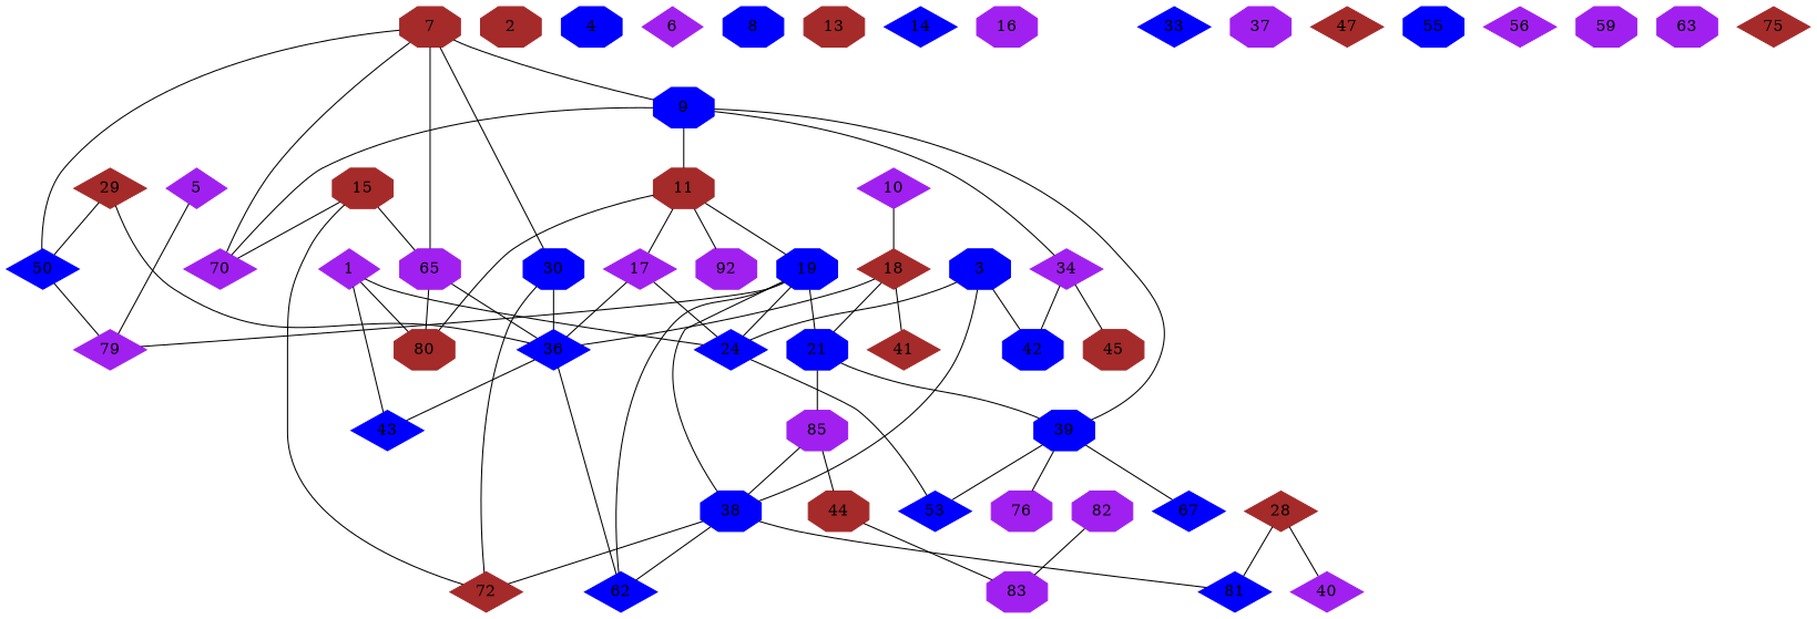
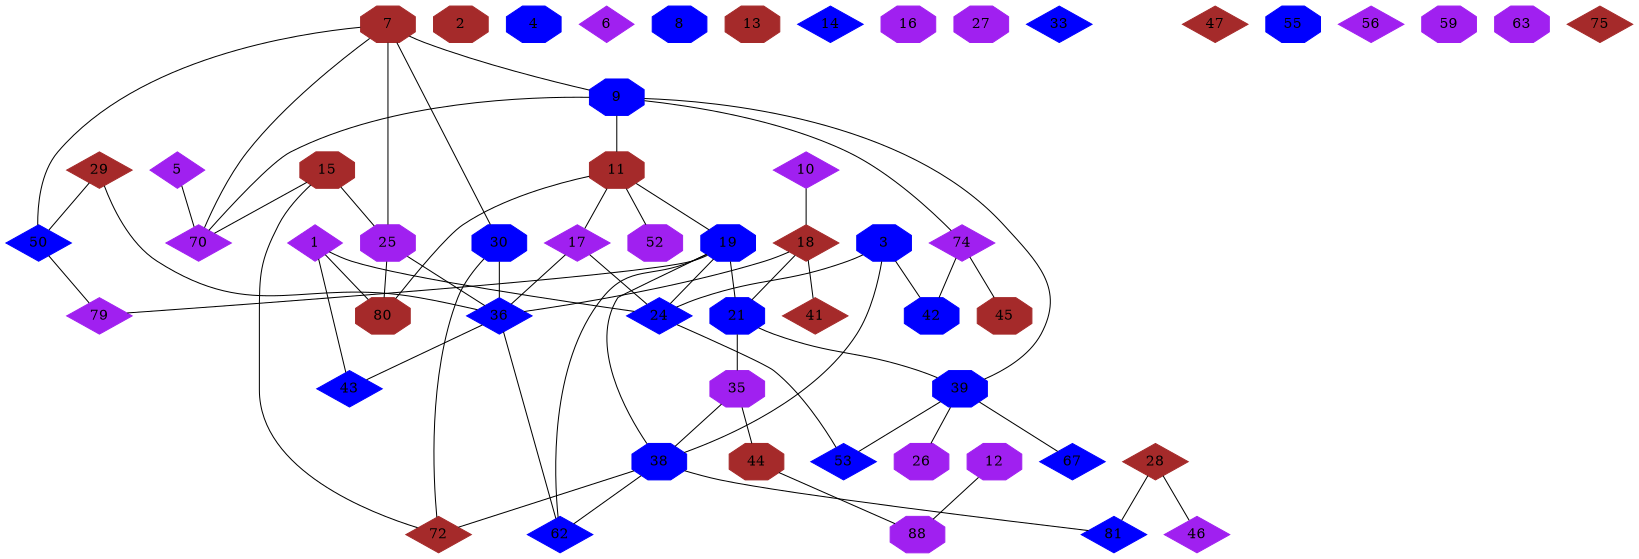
  graph {
    node [color=purple shape=octagon style=filled]
    1 [shape=diamond super="+22"]
    24 [color=blue shape=diamond super="+65"]
    43 [color=blue shape=diamond]
    80 [color=brown]
    10 [shape=diamond]
    18 [color=brown shape=diamond super="+57"]
    53 [color=blue shape=diamond]
    2 [color=brown super="+20"]
    3 [color=blue super="+49"]
    38 [color=blue super="+54"]
    42 [color=blue super="+66"]
    72 [color=brown shape=diamond]
    62 [color=blue shape=diamond]
    81 [color=blue shape=diamond super="+82"]
    4 [color=blue]
    5 [shape=diamond]
    n17 [label=70 shape=diamond]
    6 [shape=diamond]
    7 [color=brown super="+46"]
    9 [color=blue super="+32"]
-   25 [super="+58" label=65]
+   25 [super="+58"]
    30 [color=blue super="+64"]
    50 [color=blue shape=diamond super="+73"]
    11 [color=brown super="+74"]
-   34 [shape=diamond]
+   34 [shape=diamond label=74]
    39 [color=blue super="+68"]
    36 [color=blue shape=diamond super="+60"]
    79 [shape=diamond]
    8 [color=blue]
    17 [shape=diamond super="+23"]
    19 [color=blue super="+31"]
-   52 [label=92]
+   52
    45 [color=brown super="+70"]
    67 [color=blue shape=diamond]
-   76
+   76 [label=26]
    21 [color=blue super="+51"]
    41 [color=brown shape=diamond super="+69"]
-   12 [super="+48" label=82]
-   83
+   12 [super="+48"]
+   83 [label=88]
    13 [color=brown]
    14 [color=blue shape=diamond]
    15 [color=brown super="+26"]
    16
-   35 [super="+78" label=85]
+   35 [super="+78"]
    44 [color=brown]
+   27
    28 [color=brown shape=diamond super="+61"]
-   40 [shape=diamond]
+   40 [shape=diamond label=46]
    29 [color=brown shape=diamond]
    33 [color=blue shape=diamond]
-   37
    47 [color=brown shape=diamond]
    55 [color=blue]
    56 [shape=diamond]
    59
    63
    75 [color=brown shape=diamond super="+77"]
    1 -- 24
    1 -- 43
    1 -- 80
    24 -- 53
    10 -- 18
    18 -- 36 [weight=2]
    18 -- 21
    18 -- 41
    3 -- 24
    3 -- 38
    3 -- 42
    38 -- 72
    38 -- 62
    38 -- 81
-   5 -- 79
+   5 -- n17
    7 -- n17
    7 -- 9
    7 -- 25
    7 -- 30
    7 -- 50
    9 -- n17
    9 -- 11
    9 -- 34
    9 -- 39
    25 -- 80
    25 -- 36 [weight=2]
    30 -- 72
    30 -- 36
    50 -- 79
    11 -- 80
    11 -- 17
    11 -- 19
    11 -- 52
    34 -- 42
    34 -- 45
    39 -- 53
    39 -- 67
    39 -- 76
    36 -- 43
    36 -- 62
    17 -- 24
    17 -- 36
    19 -- 24
    19 -- 38
    19 -- 62
    19 -- 79
    19 -- 21
    21 -- 39
    21 -- 35
    12 -- 83
    15 -- 72
    15 -- n17
    15 -- 25
    35 -- 38
    35 -- 44
    44 -- 83
    28 -- 81 [weight=2]
    28 -- 40
    29 -- 50
    29 -- 36
  }
